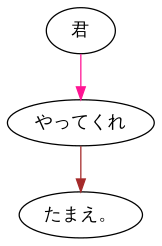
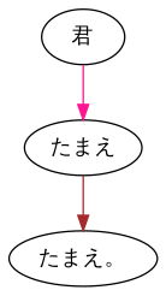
  digraph {
    fontname=Merriweather
    node [fontname=Merriweather]
    edge [fontname=Merriweather]
-   n1 [label="やってくれ"]
+   n1 [label="たまえ"]
    n2 [label="たまえ。"]
    n3 [label="君"]
    n1 -> n2 [color=brown]
    n3 -> n1 [color=deeppink]
  }
